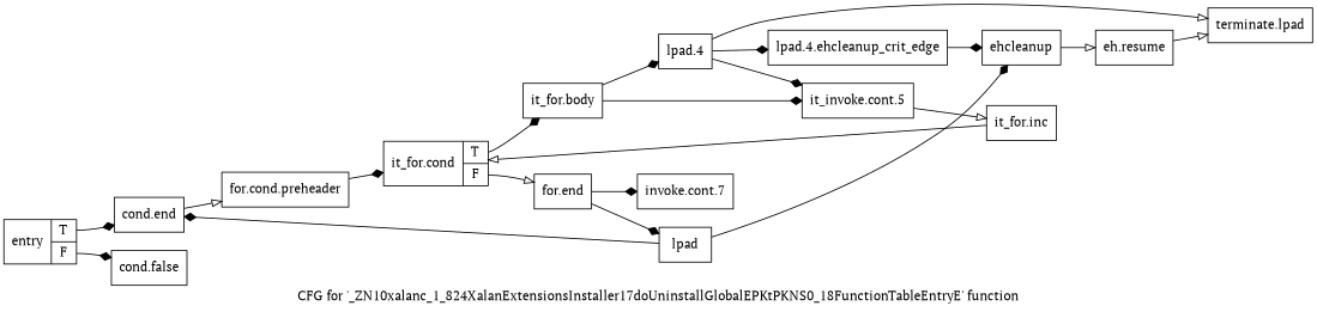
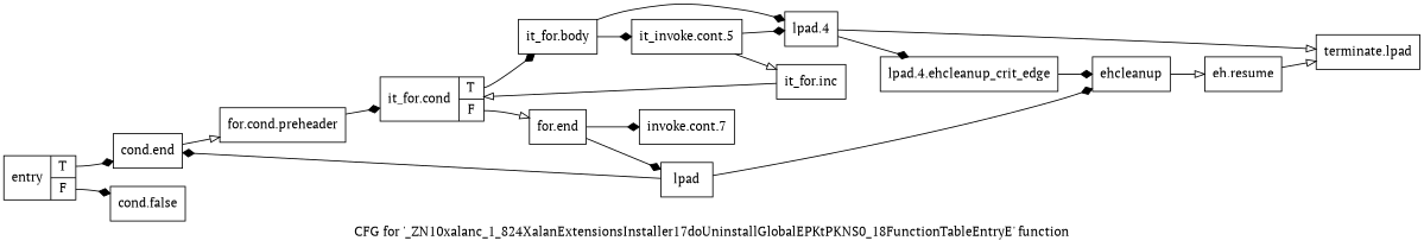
  digraph {
    fontname="PT Serif"
    label="CFG for '_ZN10xalanc_1_824XalanExtensionsInstaller17doUninstallGlobalEPKtPKNS0_18FunctionTableEntryE' function"
    rankdir=LR
    node [fontname="PT Serif" shape=record]
    edge [arrowhead=diamond fontname="PT Serif"]
    n1 [label="{entry|{<s0>T|<s1>F}}"]
    n2 [label="{cond.end}"]
    n3 [label="{cond.false}"]
    n4 [label="{for.cond.preheader}"]
    n5 [label="{it_for.cond|{<s0>T|<s1>F}}"]
    n6 [label="{lpad}"]
    n7 [label="{ehcleanup}"]
    n8 [label="{it_for.body}"]
    n9 [label="{for.end}"]
    n10 [label="{eh.resume}"]
    n11 [label="{it_invoke.cont.5}"]
    n12 [label="{lpad.4}"]
    n13 [label="{invoke.cont.7}"]
    n14 [label="{it_for.inc}"]
    n15 [label="{lpad.4.ehcleanup_crit_edge}"]
    n16 [label="{terminate.lpad}"]
    n1 -> n2 [tailport=s0]
    n1 -> n3 [tailport=s1]
    n2 -> n4 [arrowhead=onormal]
    n4 -> n5
    n5 -> n8 [tailport=s0]
    n5 -> n9 [arrowhead=onormal tailport=s1]
    n6 -> n2
    n6 -> n7
    n7 -> n10 [arrowhead=onormal]
    n8 -> n11
    n8 -> n12
    n9 -> n6
    n9 -> n13
    n10 -> n16 [arrowhead=onormal]
-   n12 -> n11
+   n11 -> n12
    n11 -> n14 [arrowhead=onormal]
    n12 -> n15
    n12 -> n16 [arrowhead=onormal]
    n14 -> n5 [arrowhead=onormal]
    n15 -> n7
  }
